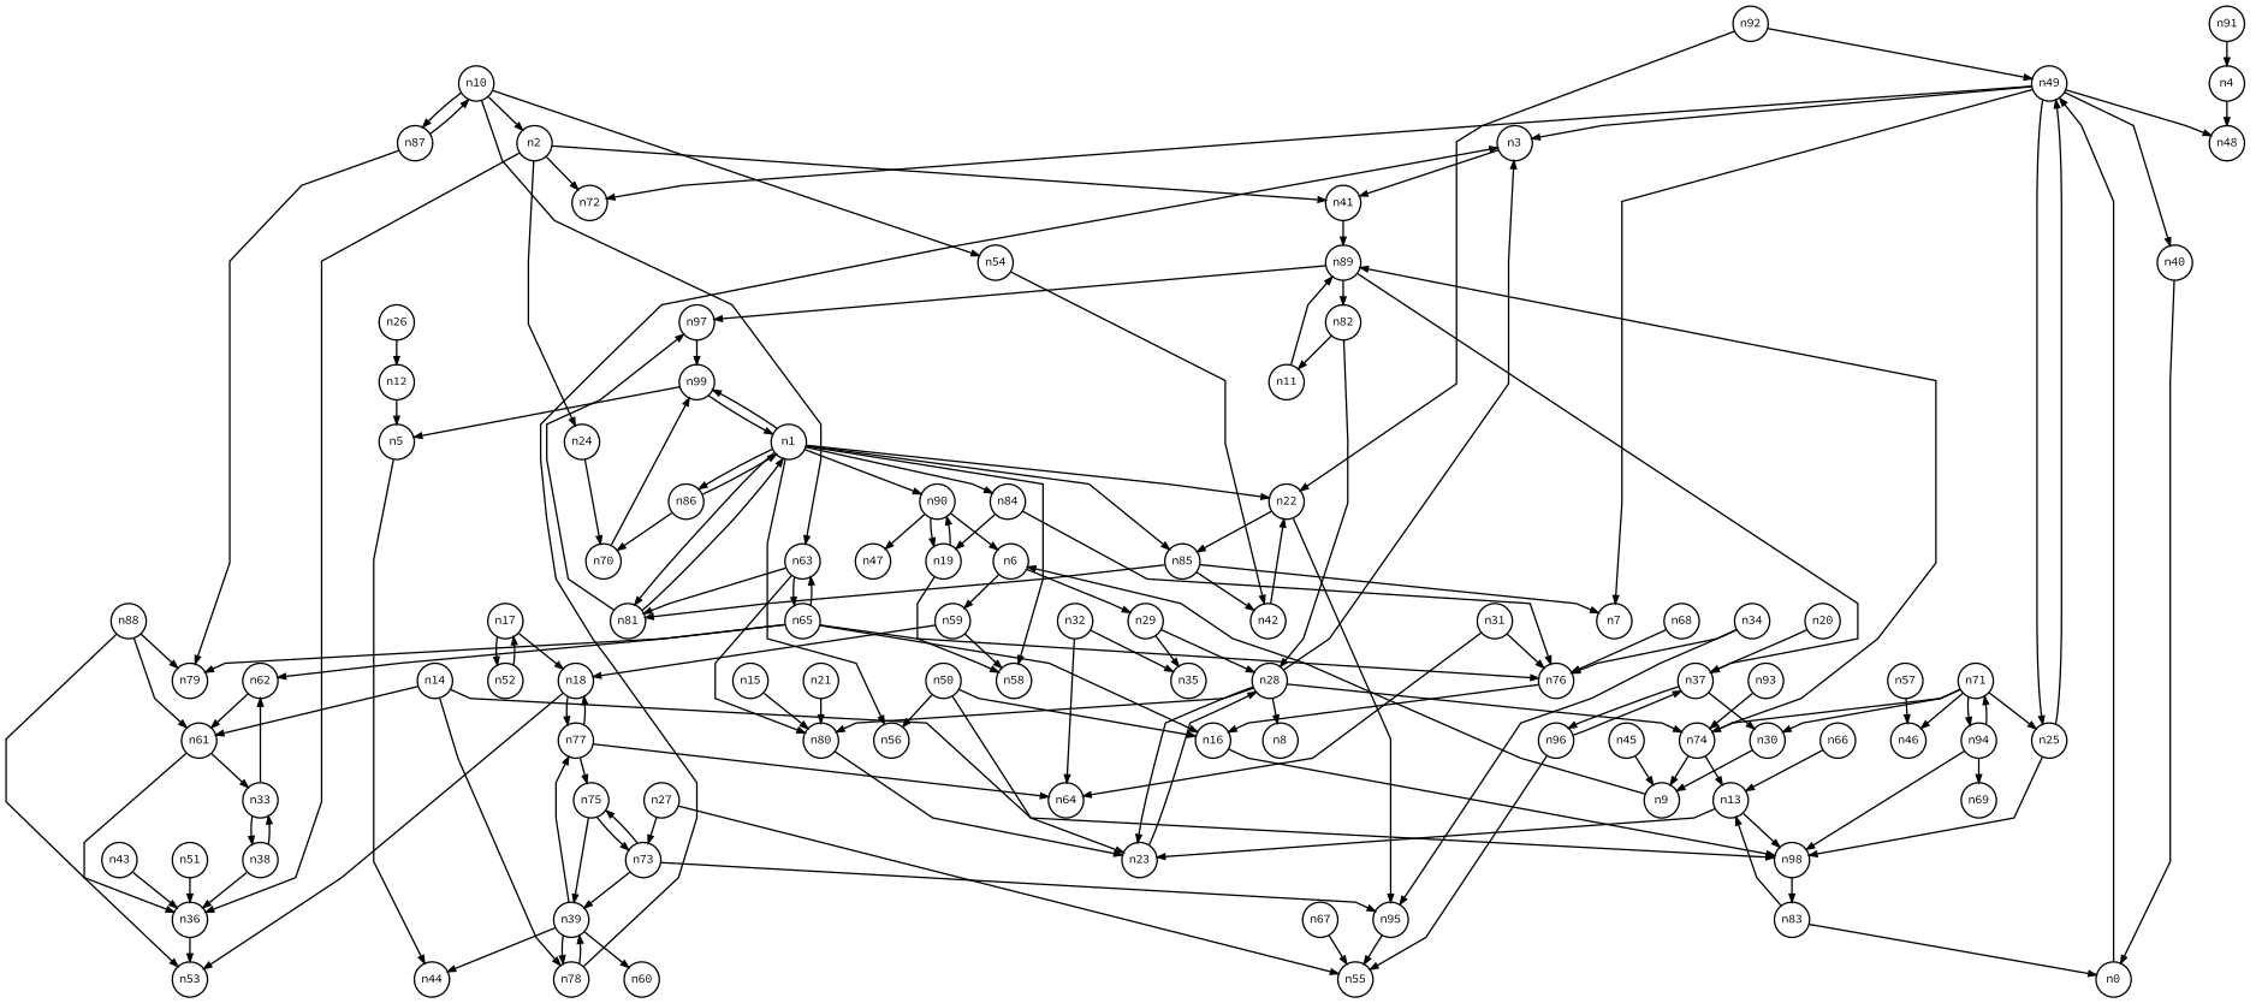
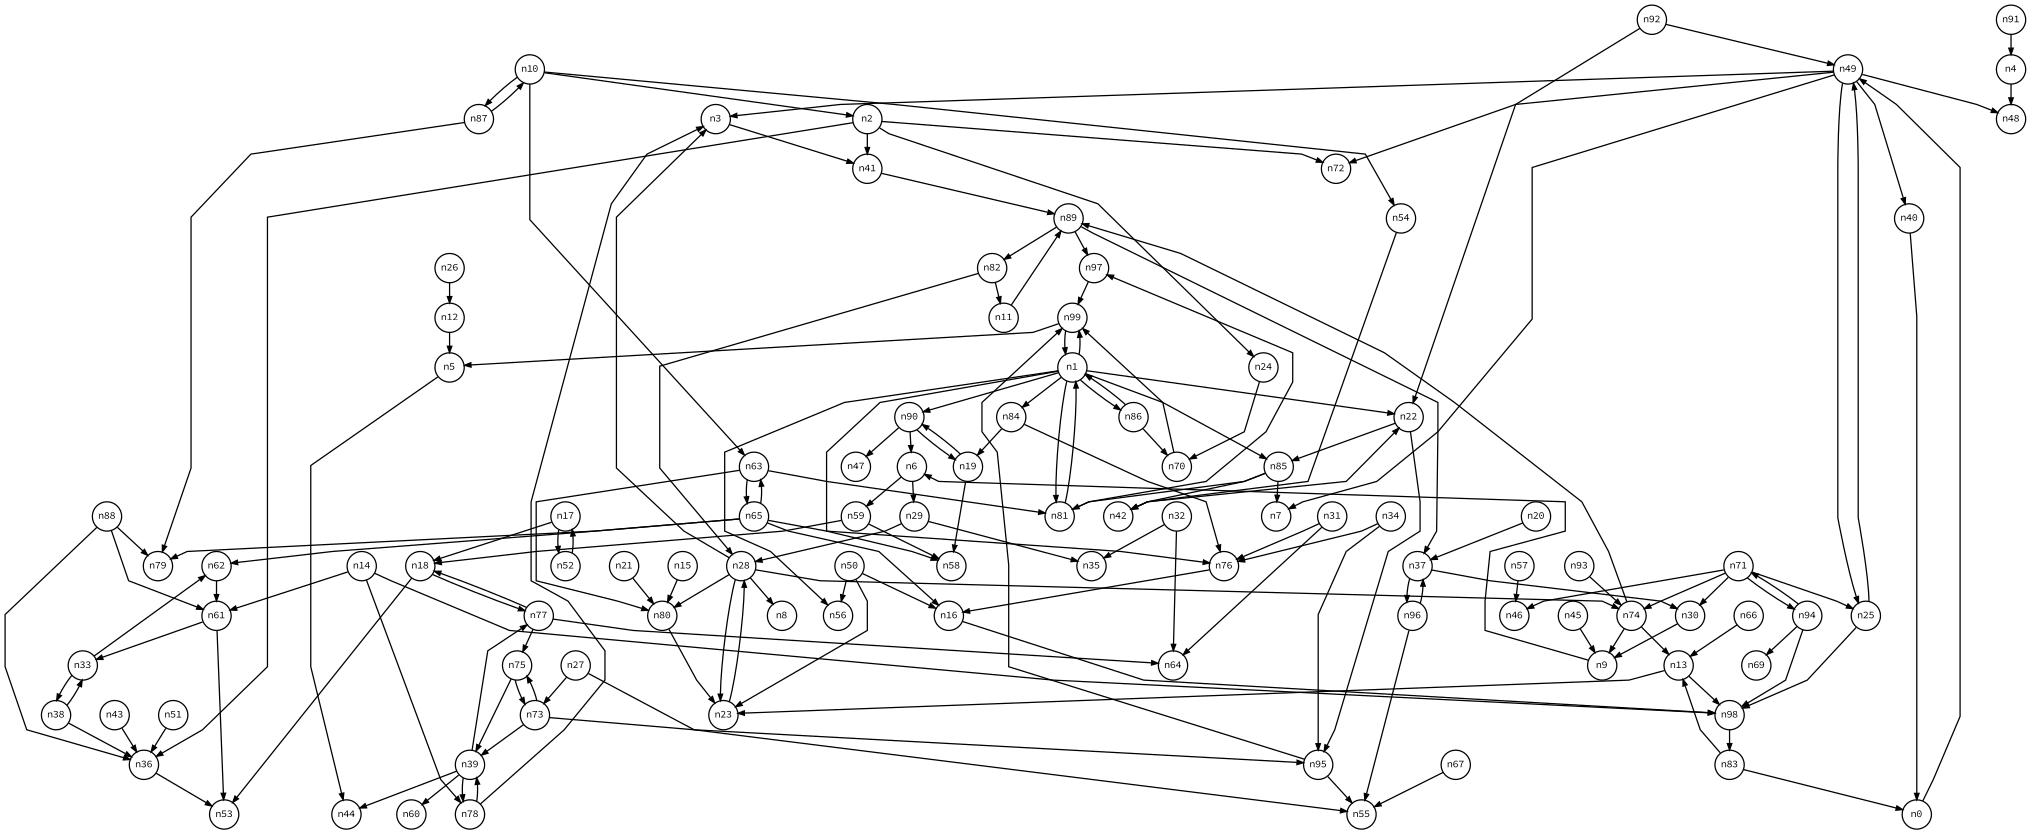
  digraph {
    fontname="Source Code Pro"
    fontsize=8
    nodesep=0.22
    nodesize=0.32
    ranksep=0.22
    splines=polyline
    node [fixedsize=shape fontname="Source Code Pro" fontsize=8 shape=circle]
    edge [arrowsize=0.5 fontname="Source Code Pro"]
    n49 [width=0.32]
    n3 [width=0.32]
    n7 [width=0.32]
    n40 [width=0.32]
    n48 [width=0.32]
    n72 [width=0.32]
    n25 [width=0.32]
    n41 [width=0.32]
    n0 [width=0.32]
    n98 [width=0.32]
    n89 [width=0.32]
    n83 [width=0.32]
    n22 [width=0.32]
    n95 [width=0.32]
    n85 [width=0.32]
    n99 [width=0.32]
    n55 [width=0.32]
    n81 [width=0.32]
    n42 [width=0.32]
    n1 [width=0.32]
    n5 [width=0.32]
    n97 [width=0.32]
    n56 [width=0.32]
    n58 [width=0.32]
    n84 [width=0.32]
    n86 [width=0.32]
    n90 [width=0.32]
    n76 [width=0.32]
    n19 [width=0.32]
    n70 [width=0.32]
    n6 [width=0.32]
    n47 [width=0.32]
    n16 [width=0.32]
    n29 [width=0.32]
    n59 [width=0.32]
    n44 [width=0.32]
    n28 [width=0.32]
    n35 [width=0.32]
    n18 [width=0.32]
    n24 [width=0.32]
    n2 [width=0.32]
    n36 [width=0.32]
    n53 [width=0.32]
    n37 [width=0.32]
    n82 [width=0.32]
    n30 [width=0.32]
    n96 [width=0.32]
    n11 [width=0.32]
    n4 [width=0.32]
    n80 [width=0.32]
    n23 [width=0.32]
    n8 [width=0.32]
    n74 [width=0.32]
    n13 [width=0.32]
    n9 [width=0.32]
    n77 [width=0.32]
    n75 [width=0.32]
    n64 [width=0.32]
    n10 [width=0.32]
    n54 [width=0.32]
    n63 [width=0.32]
    n87 [width=0.32]
    n65 [width=0.32]
    n79 [width=0.32]
    n62 [width=0.32]
    n61 [width=0.32]
    n12 [width=0.32]
    n33 [width=0.32]
    n38 [width=0.32]
    n14 [width=0.32]
    n78 [width=0.32]
    n39 [width=0.32]
    n60 [width=0.32]
    n15 [width=0.32]
    n73 [width=0.32]
    n17 [width=0.32]
    n52 [width=0.32]
    n20 [width=0.32]
    n21 [width=0.32]
    n26 [width=0.32]
    n27 [width=0.32]
    n31 [width=0.32]
    n32 [width=0.32]
    n34 [width=0.32]
    n43 [width=0.32]
    n45 [width=0.32]
    n50 [width=0.32]
    n51 [width=0.32]
    n57 [width=0.32]
    n46 [width=0.32]
    n66 [width=0.32]
    n67 [width=0.32]
-   n68 [width=0.32]
    n71 [width=0.32]
    n94 [width=0.32]
    n69 [width=0.32]
    n88 [width=0.32]
    n91 [width=0.32]
    n92 [width=0.32]
    n93 [width=0.32]
    n49 -> n3
    n49 -> n7
    n49 -> n40
    n49 -> n48
    n49 -> n72
    n49 -> n25
    n3 -> n41
    n40 -> n0
    n25 -> n49
    n25 -> n98
    n41 -> n89
    n0 -> n49
    n98 -> n83
    n89 -> n97
    n89 -> n37
    n89 -> n82
    n83 -> n0
    n83 -> n13
    n22 -> n95
    n22 -> n85
+   n95 -> n99
    n95 -> n55
    n85 -> n7
    n85 -> n81
    n85 -> n42
    n99 -> n1
    n99 -> n5
    n81 -> n1
    n81 -> n97
    n42 -> n22
    n1 -> n22
    n1 -> n85
    n1 -> n99
    n1 -> n81
    n1 -> n56
    n1 -> n58
    n1 -> n84
    n1 -> n86
    n1 -> n90
    n5 -> n44
    n97 -> n99
    n84 -> n76
    n84 -> n19
    n86 -> n1
    n86 -> n70
    n90 -> n19
    n90 -> n6
    n90 -> n47
    n76 -> n16
    n19 -> n58
    n19 -> n90
    n70 -> n99
    n6 -> n29
    n6 -> n59
    n16 -> n98
    n29 -> n28
    n29 -> n35
    n59 -> n58
    n59 -> n18
    n28 -> n3
    n28 -> n80
    n28 -> n23
    n28 -> n8
    n28 -> n74
    n18 -> n53
    n18 -> n77
    n24 -> n70
    n2 -> n72
    n2 -> n41
    n2 -> n24
    n2 -> n36
    n36 -> n53
    n37 -> n30
    n37 -> n96
    n82 -> n28
    n82 -> n11
    n30 -> n9
    n96 -> n55
    n96 -> n37
    n11 -> n89
    n4 -> n48
    n80 -> n23
    n23 -> n28
    n74 -> n89
    n74 -> n13
    n74 -> n9
    n13 -> n98
    n13 -> n23
    n9 -> n6
    n77 -> n18
    n77 -> n75
    n77 -> n64
    n75 -> n39
    n75 -> n73
    n10 -> n2
    n10 -> n54
    n10 -> n63
    n10 -> n87
    n54 -> n42
    n63 -> n81
    n63 -> n80
    n63 -> n65
    n87 -> n10
    n87 -> n79
    n65 -> n76
    n65 -> n16
    n65 -> n63
    n65 -> n79
    n65 -> n62
    n62 -> n61
    n61 -> n53
    n61 -> n33
    n12 -> n5
    n33 -> n62
    n33 -> n38
    n38 -> n36
    n38 -> n33
    n14 -> n98
    n14 -> n61
    n14 -> n78
    n78 -> n3
    n78 -> n39
    n39 -> n44
    n39 -> n77
    n39 -> n78
    n39 -> n60
    n15 -> n80
    n73 -> n95
    n73 -> n75
    n73 -> n39
    n17 -> n18
    n17 -> n52
    n52 -> n17
    n20 -> n37
    n21 -> n80
    n26 -> n12
    n27 -> n55
    n27 -> n73
    n31 -> n76
    n31 -> n64
    n32 -> n35
    n32 -> n64
    n34 -> n95
    n34 -> n76
    n43 -> n36
    n45 -> n9
    n50 -> n56
    n50 -> n16
    n50 -> n23
    n51 -> n36
    n57 -> n46
    n66 -> n13
    n67 -> n55
-   n68 -> n76
    n71 -> n25
    n71 -> n30
    n71 -> n74
    n71 -> n46
    n71 -> n94
    n94 -> n98
    n94 -> n71
    n94 -> n69
    n88 -> n36
    n88 -> n79
    n88 -> n61
    n91 -> n4
    n92 -> n49
    n92 -> n22
    n93 -> n74
  }
